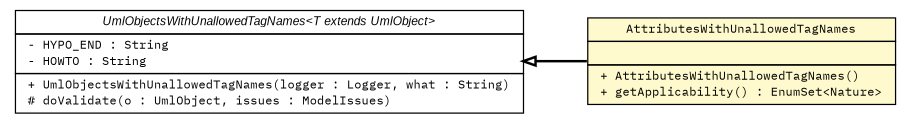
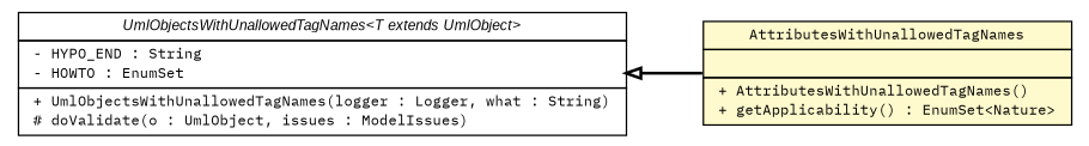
  digraph {
    nodesep=0.25
    ranksep=0.5
    rankdir=LR
    fontname="IBM Plex Mono"
    node [fontcolor=black fontname="IBM Plex Mono" fontsize=10.0 shape=plaintext]
    n1 [label=<<table title="org.tanjakostic.jcleancim.validation.AttributeValidator.AttributesWithUnallowedTagNames" border="0" cellborder="1" cellspacing="0" cellpadding="2" port="p" bgcolor="lemonChiffon" href="./AttributeValidator.AttributesWithUnallowedTagNames.html"> 		<tr><td><table border="0" cellspacing="0" cellpadding="1"> <tr><td align="center" balign="center"> AttributesWithUnallowedTagNames </td></tr> 		</table></td></tr> 		<tr><td><table border="0" cellspacing="0" cellpadding="1"> <tr><td align="left" balign="left">  </td></tr> 		</table></td></tr> 		<tr><td><table border="0" cellspacing="0" cellpadding="1"> <tr><td align="left" balign="left"> + AttributesWithUnallowedTagNames() </td></tr> <tr><td align="left" balign="left"> + getApplicability() : EnumSet&lt;Nature&gt; </td></tr> 		</table></td></tr> 		</table>>]
-   n2 [label=<<table title="org.tanjakostic.jcleancim.validation.AbstractRule.UmlObjectsWithUnallowedTagNames" border="0" cellborder="1" cellspacing="0" cellpadding="2" port="p" href="./AbstractRule.UmlObjectsWithUnallowedTagNames.html"> 		<tr><td><table border="0" cellspacing="0" cellpadding="1"> <tr><td align="center" balign="center"><font face="Arial Italic"> UmlObjectsWithUnallowedTagNames&lt;T extends UmlObject&gt; </font></td></tr> 		</table></td></tr> 		<tr><td><table border="0" cellspacing="0" cellpadding="1"> <tr><td align="left" balign="left"> - HYPO_END : String </td></tr> <tr><td align="left" balign="left"> - HOWTO : String </td></tr> 		</table></td></tr> 		<tr><td><table border="0" cellspacing="0" cellpadding="1"> <tr><td align="left" balign="left"> + UmlObjectsWithUnallowedTagNames(logger : Logger, what : String) </td></tr> <tr><td align="left" balign="left"> # doValidate(o : UmlObject, issues : ModelIssues) </td></tr> 		</table></td></tr> 		</table>>]
+   n2 [label=<<table title="org.tanjakostic.jcleancim.validation.AbstractRule.UmlObjectsWithUnallowedTagNames" border="0" cellborder="1" cellspacing="0" cellpadding="2" port="p" href="./AbstractRule.UmlObjectsWithUnallowedTagNames.html"> 		<tr><td><table border="0" cellspacing="0" cellpadding="1"> <tr><td align="center" balign="center"><font face="Arial Italic"> UmlObjectsWithUnallowedTagNames&lt;T extends UmlObject&gt; </font></td></tr> 		</table></td></tr> 		<tr><td><table border="0" cellspacing="0" cellpadding="1"> <tr><td align="left" balign="left"> - HYPO_END : String </td></tr> <tr><td align="left" balign="left"> - HOWTO : EnumSet </td></tr> 		</table></td></tr> 		<tr><td><table border="0" cellspacing="0" cellpadding="1"> <tr><td align="left" balign="left"> + UmlObjectsWithUnallowedTagNames(logger : Logger, what : String) </td></tr> <tr><td align="left" balign="left"> # doValidate(o : UmlObject, issues : ModelIssues) </td></tr> 		</table></td></tr> 		</table>>]
    n2 -> n1 [arrowtail=empty dir=back fontname="IBM Plex Mono" fontsize=10 headport=p labelfontname=arial labelfontsize=10 tailport=p style=bold]
  }
